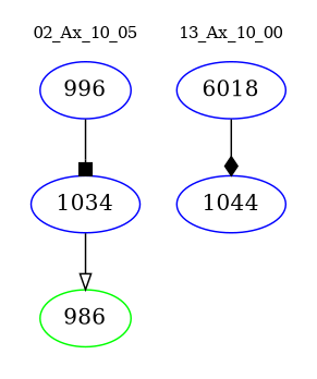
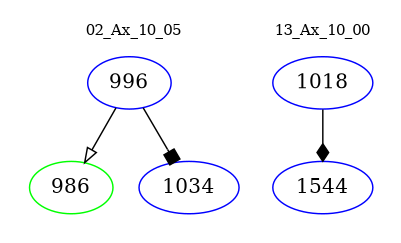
  digraph {
    node [color=blue]
    edge [color=black]
    n1 [label=996]
    n2 [color=green label=986]
    n3 [label=1034]
-   n4 [label=6018]
-   n5 [label=1044]
+   n4 [label=1018]
+   n5 [label=1544]
    subgraph cluster_1 {
      color=white
      fontsize=10
      label="02_Ax_10_05"
      n1
      n2
      n3
    }
    subgraph cluster_2 {
      color=white
      fontsize=10
      label="13_Ax_10_00"
      n4
      n5
    }
-   n3 -> n2 [arrowhead=onormal]
+   n1 -> n2 [arrowhead=onormal]
    n1 -> n3 [arrowhead=box]
    n4 -> n5 [arrowhead=diamond]
  }
